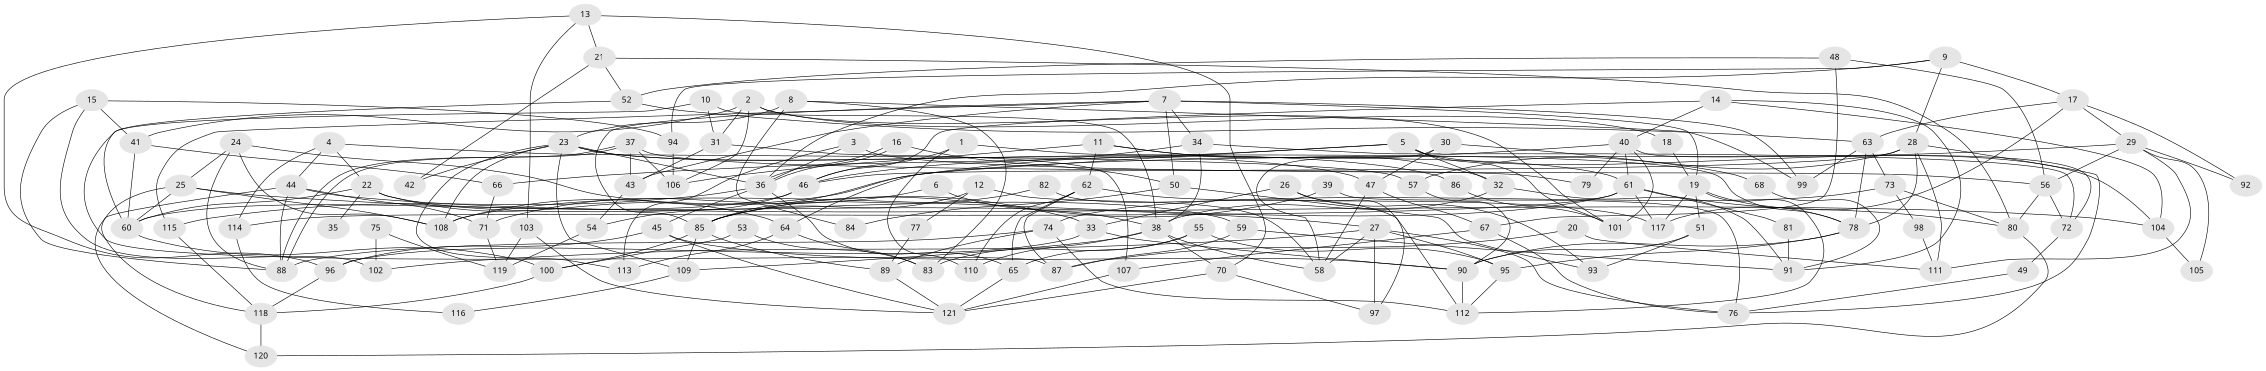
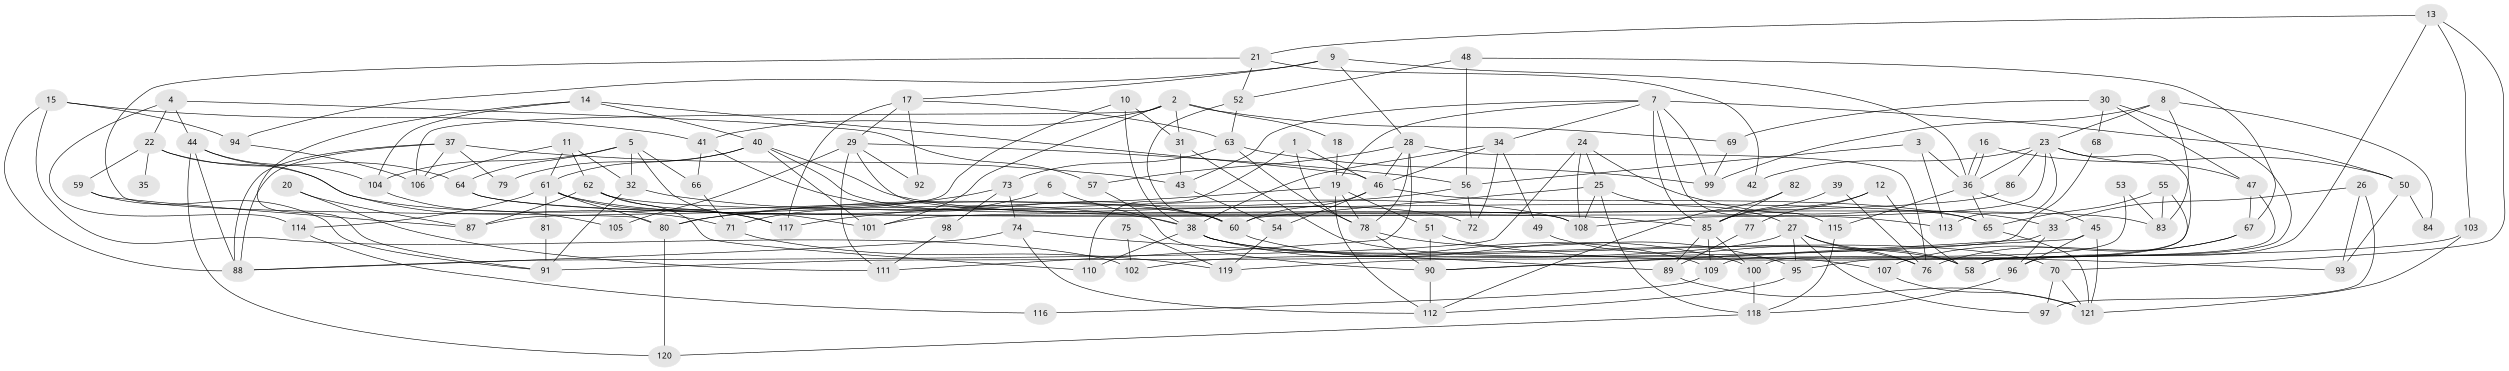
  graph {
    fontname="Noto Sans"
    node [color=gray90 fontname="Noto Sans" style=filled]
    edge [fontname="Noto Sans"]
    1
    46
    78
    110
    60
    65
    54
    95
    90
    2
    18
    31
    41
+   69
    101
    106
    19
    43
    107
    66
    99
    3
    36
    56
    113
    115
    45
    80
    72
    4
    22
    44
    57
    114
    64
    35
    59
    104
    71
    88
    120
    116
    5
    32
    38
    91
    83
    105
    6
    58
    70
    109
    119
    7
    34
    50
    85
    117
    51
    112
    49
    84
    93
    100
    89
    118
    8
    23
    42
    47
    86
    108
    9
    17
    28
    94
    29
    63
    92
    111
    76
    10
    87
    11
    61
    62
    81
    12
    77
    13
    21
    96
    103
    52
    97
    121
    14
    40
    79
    15
    102
    16
    73
    20
    67
    24
    25
    33
    27
    26
    30
    68
    37
    39
    48
    53
    55
    74
    98
    75
    82
    1 -- 46
    1 -- 78
    1 -- 110
    46 -- 60
+   46 -- 65
    46 -- 54
    78 -- 95
    78 -- 90
    60 -- 100
    65 -- 121
    54 -- 119
    95 -- 112
    90 -- 112
    2 -- 18
    2 -- 31
    2 -- 41
+   2 -- 69
    2 -- 101
    2 -- 106
    18 -- 19
    31 -- 43
    31 -- 107
    41 -- 60
    41 -- 66
+   69 -- 99
    19 -- 78
    19 -- 117
    19 -- 51
    19 -- 112
    43 -- 54
    107 -- 121
    66 -- 71
    3 -- 36
    3 -- 56
    3 -- 113
    36 -- 65
    36 -- 115
    36 -- 45
    56 -- 80
    56 -- 72
    115 -- 118
    45 -- 90
    45 -- 96
    45 -- 121
    80 -- 120
    4 -- 22
    4 -- 44
    4 -- 57
    4 -- 114
    22 -- 60
    22 -- 64
    22 -- 35
    22 -- 59
    44 -- 104
    44 -- 71
    44 -- 88
    44 -- 120
    57 -- 90
    114 -- 116
    64 -- 113
    64 -- 83
    59 -- 91
    59 -- 87
    104 -- 105
    71 -- 119
    5 -- 101
    5 -- 66
    5 -- 64
    5 -- 104
    5 -- 32
    32 -- 38
    32 -- 91
    38 -- 110
    38 -- 58
    38 -- 70
    38 -- 109
    6 -- 71
    6 -- 38
    70 -- 97
    70 -- 121
    109 -- 116
    7 -- 19
    7 -- 43
    7 -- 99
    7 -- 115
    7 -- 34
    7 -- 50
    7 -- 85
    34 -- 46
    34 -- 72
    34 -- 38
-   72 -- 49
+   34 -- 49
    50 -- 84
    50 -- 93
    85 -- 109
    85 -- 100
    85 -- 89
    51 -- 90
    51 -- 93
    49 -- 76
    100 -- 118
    89 -- 121
    118 -- 120
    8 -- 99
    8 -- 83
    8 -- 84
    8 -- 23
    23 -- 36
    23 -- 113
    23 -- 109
    23 -- 42
    23 -- 47
    23 -- 86
    23 -- 108
    47 -- 58
    47 -- 67
    86 -- 101
    9 -- 36
    9 -- 17
    9 -- 28
    9 -- 94
    17 -- 117
    17 -- 29
    17 -- 63
    17 -- 92
    28 -- 46
    28 -- 78
    28 -- 57
    28 -- 111
    28 -- 76
    94 -- 106
    29 -- 56
    29 -- 105
    29 -- 108
    29 -- 92
    29 -- 111
    63 -- 78
    63 -- 99
    63 -- 73
    10 -- 31
    10 -- 38
    10 -- 87
    11 -- 106
    11 -- 32
    11 -- 61
    11 -- 62
    61 -- 80
    61 -- 114
    61 -- 117
    61 -- 108
    61 -- 81
    62 -- 110
    62 -- 65
    62 -- 117
    62 -- 87
    81 -- 91
    12 -- 58
    12 -- 85
    12 -- 77
    77 -- 89
    13 -- 70
    13 -- 21
    13 -- 96
    13 -- 103
    21 -- 80
    21 -- 42
    21 -- 52
    96 -- 118
    103 -- 119
    103 -- 121
    52 -- 60
    52 -- 63
    14 -- 46
    14 -- 104
    14 -- 91
    14 -- 40
    40 -- 101
    40 -- 72
    40 -- 85
    40 -- 61
    40 -- 79
    15 -- 41
    15 -- 88
    15 -- 94
    15 -- 102
    16 -- 36
    16 -- 36
    16 -- 50
    73 -- 80
    73 -- 74
    73 -- 98
    20 -- 111
    20 -- 87
    67 -- 107
    67 -- 76
    24 -- 88
    24 -- 108
    24 -- 25
    24 -- 33
    25 -- 60
    25 -- 118
    25 -- 108
    25 -- 27
    33 -- 90
    33 -- 96
    27 -- 95
    27 -- 58
    27 -- 76
    27 -- 97
    27 -- 102
    26 -- 93
    26 -- 97
    26 -- 33
+   30 -- 69
    30 -- 58
    30 -- 47
    30 -- 68
    68 -- 91
    37 -- 106
    37 -- 43
    37 -- 88
    37 -- 88
    37 -- 79
    39 -- 85
    39 -- 76
    48 -- 56
    48 -- 52
    48 -- 67
    53 -- 83
    53 -- 100
    55 -- 65
    55 -- 95
    55 -- 83
    74 -- 88
    74 -- 112
    74 -- 89
    98 -- 111
    75 -- 119
    75 -- 102
    82 -- 85
    82 -- 112
  }
